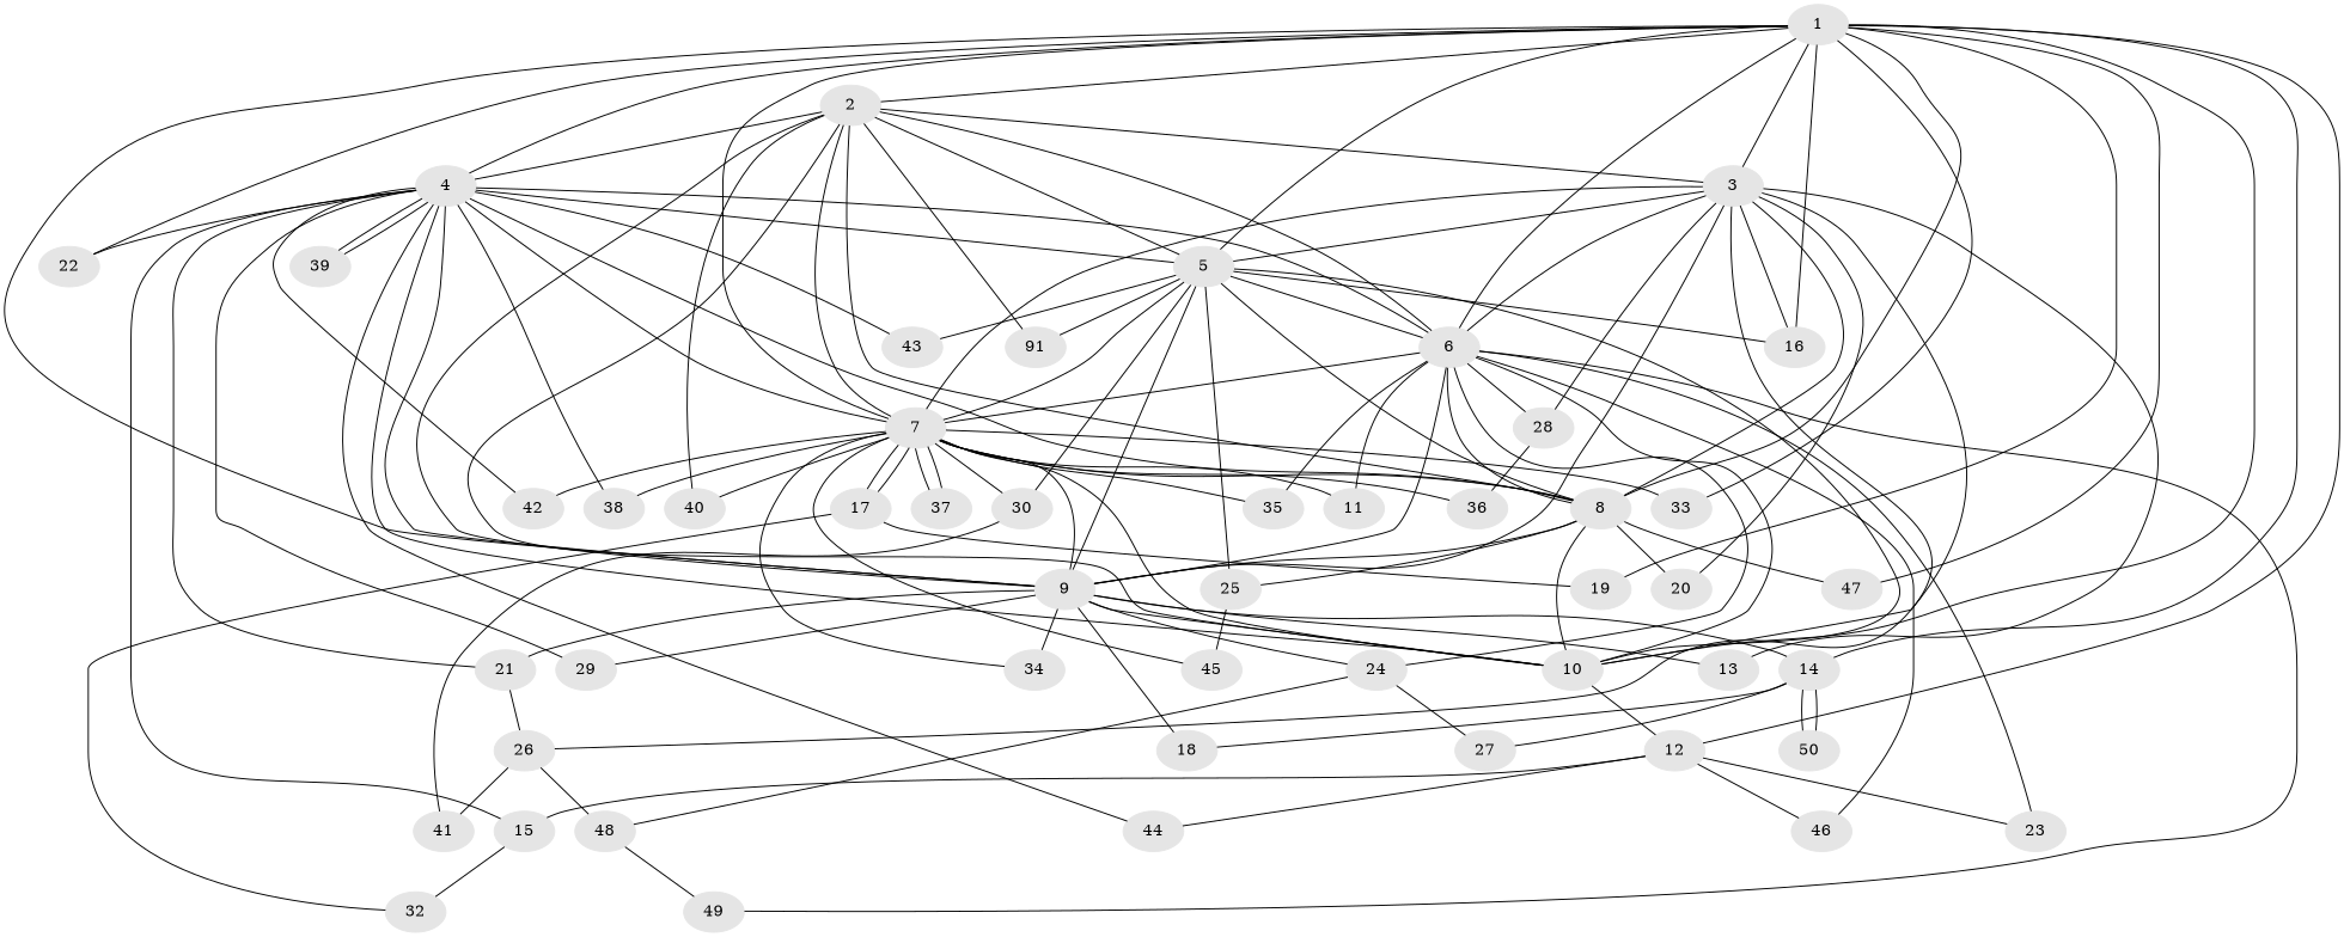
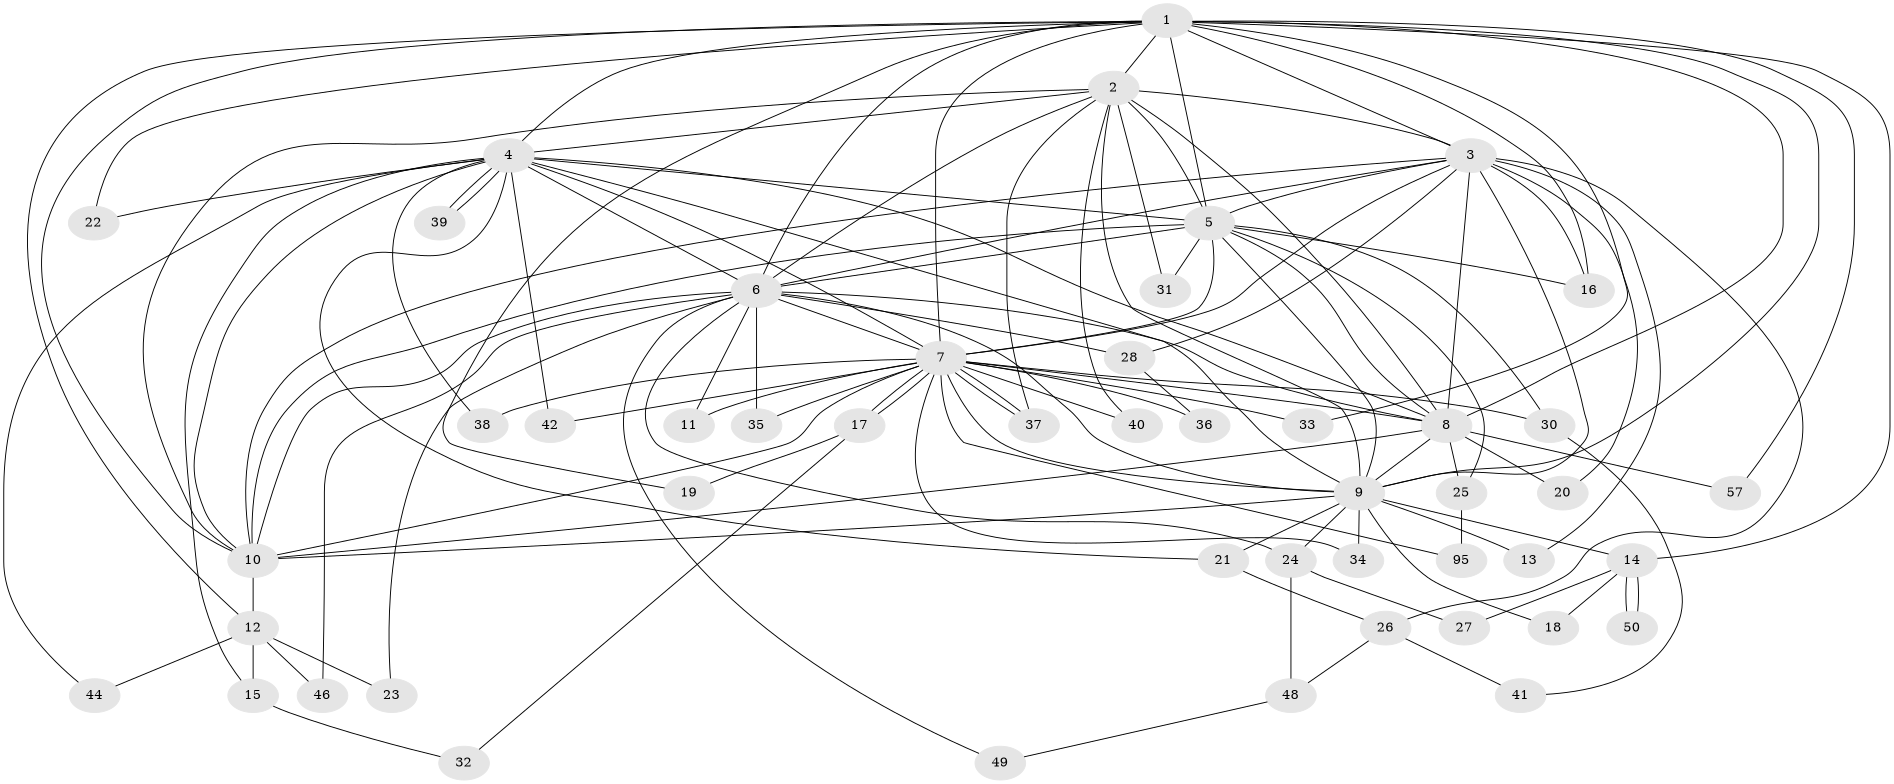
  graph {
    node [color=gray90 style=filled]
    1
    2
    3
    4
    5
    6
    7
    8
    9
    10
    12
    14
    16
    19
    22
    33
-   47
-   31 [label=91]
+   47 [label=57]
+   31
    40
    13
    20
    26
    28
    15
    21
-   29
    38
    39
    42
-   43
    44
    25
    30
    11
    23
    24
    35
    46
    49
    17
    34
    36
    37
-   45
+   45 [label=95]
    18
    27
    50
    48
    41
    32
    1 -- 2
    1 -- 3
    1 -- 4
    1 -- 5
    1 -- 6
    1 -- 7
    1 -- 8
    1 -- 9
    1 -- 10
    1 -- 12
    1 -- 14
    1 -- 16
    1 -- 19
    1 -- 22
    1 -- 33
    1 -- 47
    2 -- 3
    2 -- 4
    2 -- 5
    2 -- 6
-   2 -- 7
+   2 -- 37
    2 -- 8
    2 -- 9
    2 -- 10
    2 -- 31
    2 -- 40
    3 -- 5
    3 -- 6
    3 -- 7
    3 -- 8
    3 -- 9
    3 -- 10
    3 -- 16
    3 -- 13
    3 -- 20
    3 -- 26
    3 -- 28
    4 -- 5
    4 -- 6
    4 -- 7
    4 -- 8
    4 -- 9
    4 -- 10
    4 -- 22
    4 -- 15
    4 -- 21
-   4 -- 29
    4 -- 38
    4 -- 39
    4 -- 39
    4 -- 42
-   4 -- 43
    4 -- 44
    5 -- 6
    5 -- 7
    5 -- 8
    5 -- 9
    5 -- 10
    5 -- 16
    5 -- 31
-   5 -- 43
    5 -- 25
    5 -- 30
    6 -- 7
    6 -- 8
    6 -- 9
    6 -- 10
    6 -- 28
    6 -- 11
    6 -- 23
    6 -- 24
    6 -- 35
    6 -- 46
    6 -- 49
    7 -- 8
    7 -- 9
    7 -- 10
    7 -- 33
    7 -- 40
    7 -- 38
    7 -- 42
    7 -- 30
    7 -- 11
    7 -- 35
    7 -- 17
    7 -- 17
    7 -- 34
    7 -- 36
    7 -- 37
    7 -- 37
    7 -- 45
    8 -- 9
    8 -- 10
    8 -- 47
    8 -- 20
    8 -- 25
    9 -- 10
    9 -- 14
    9 -- 13
    9 -- 21
-   9 -- 29
    9 -- 24
    9 -- 34
    9 -- 18
    10 -- 12
    12 -- 15
    12 -- 44
    12 -- 23
    12 -- 46
    14 -- 18
    14 -- 27
    14 -- 50
    14 -- 50
    26 -- 48
    26 -- 41
    28 -- 36
    15 -- 32
    21 -- 26
    25 -- 45
    30 -- 41
    24 -- 27
    24 -- 48
    17 -- 19
    17 -- 32
    48 -- 49
  }
